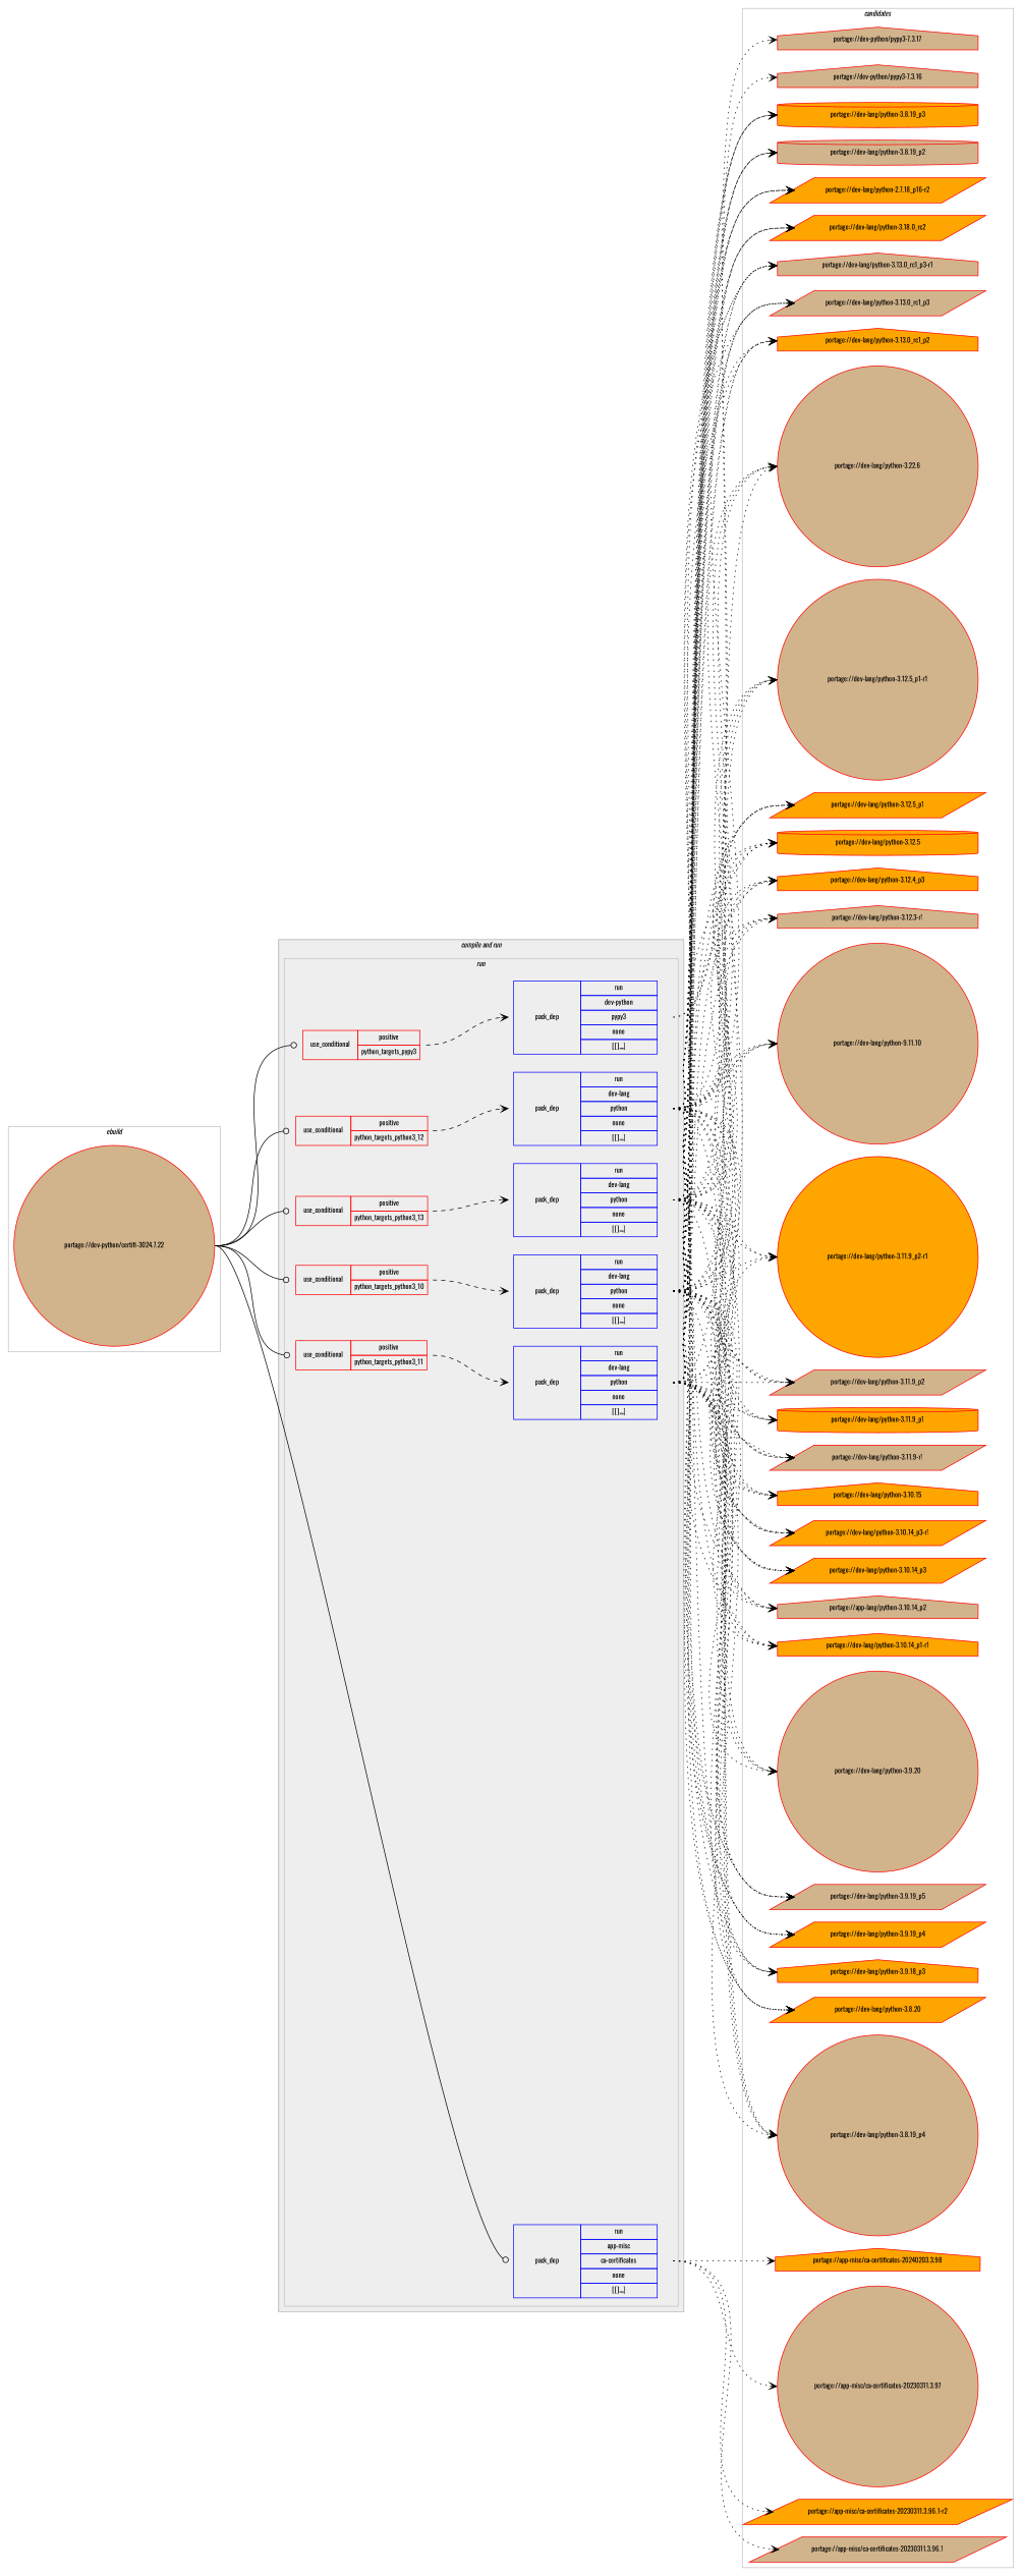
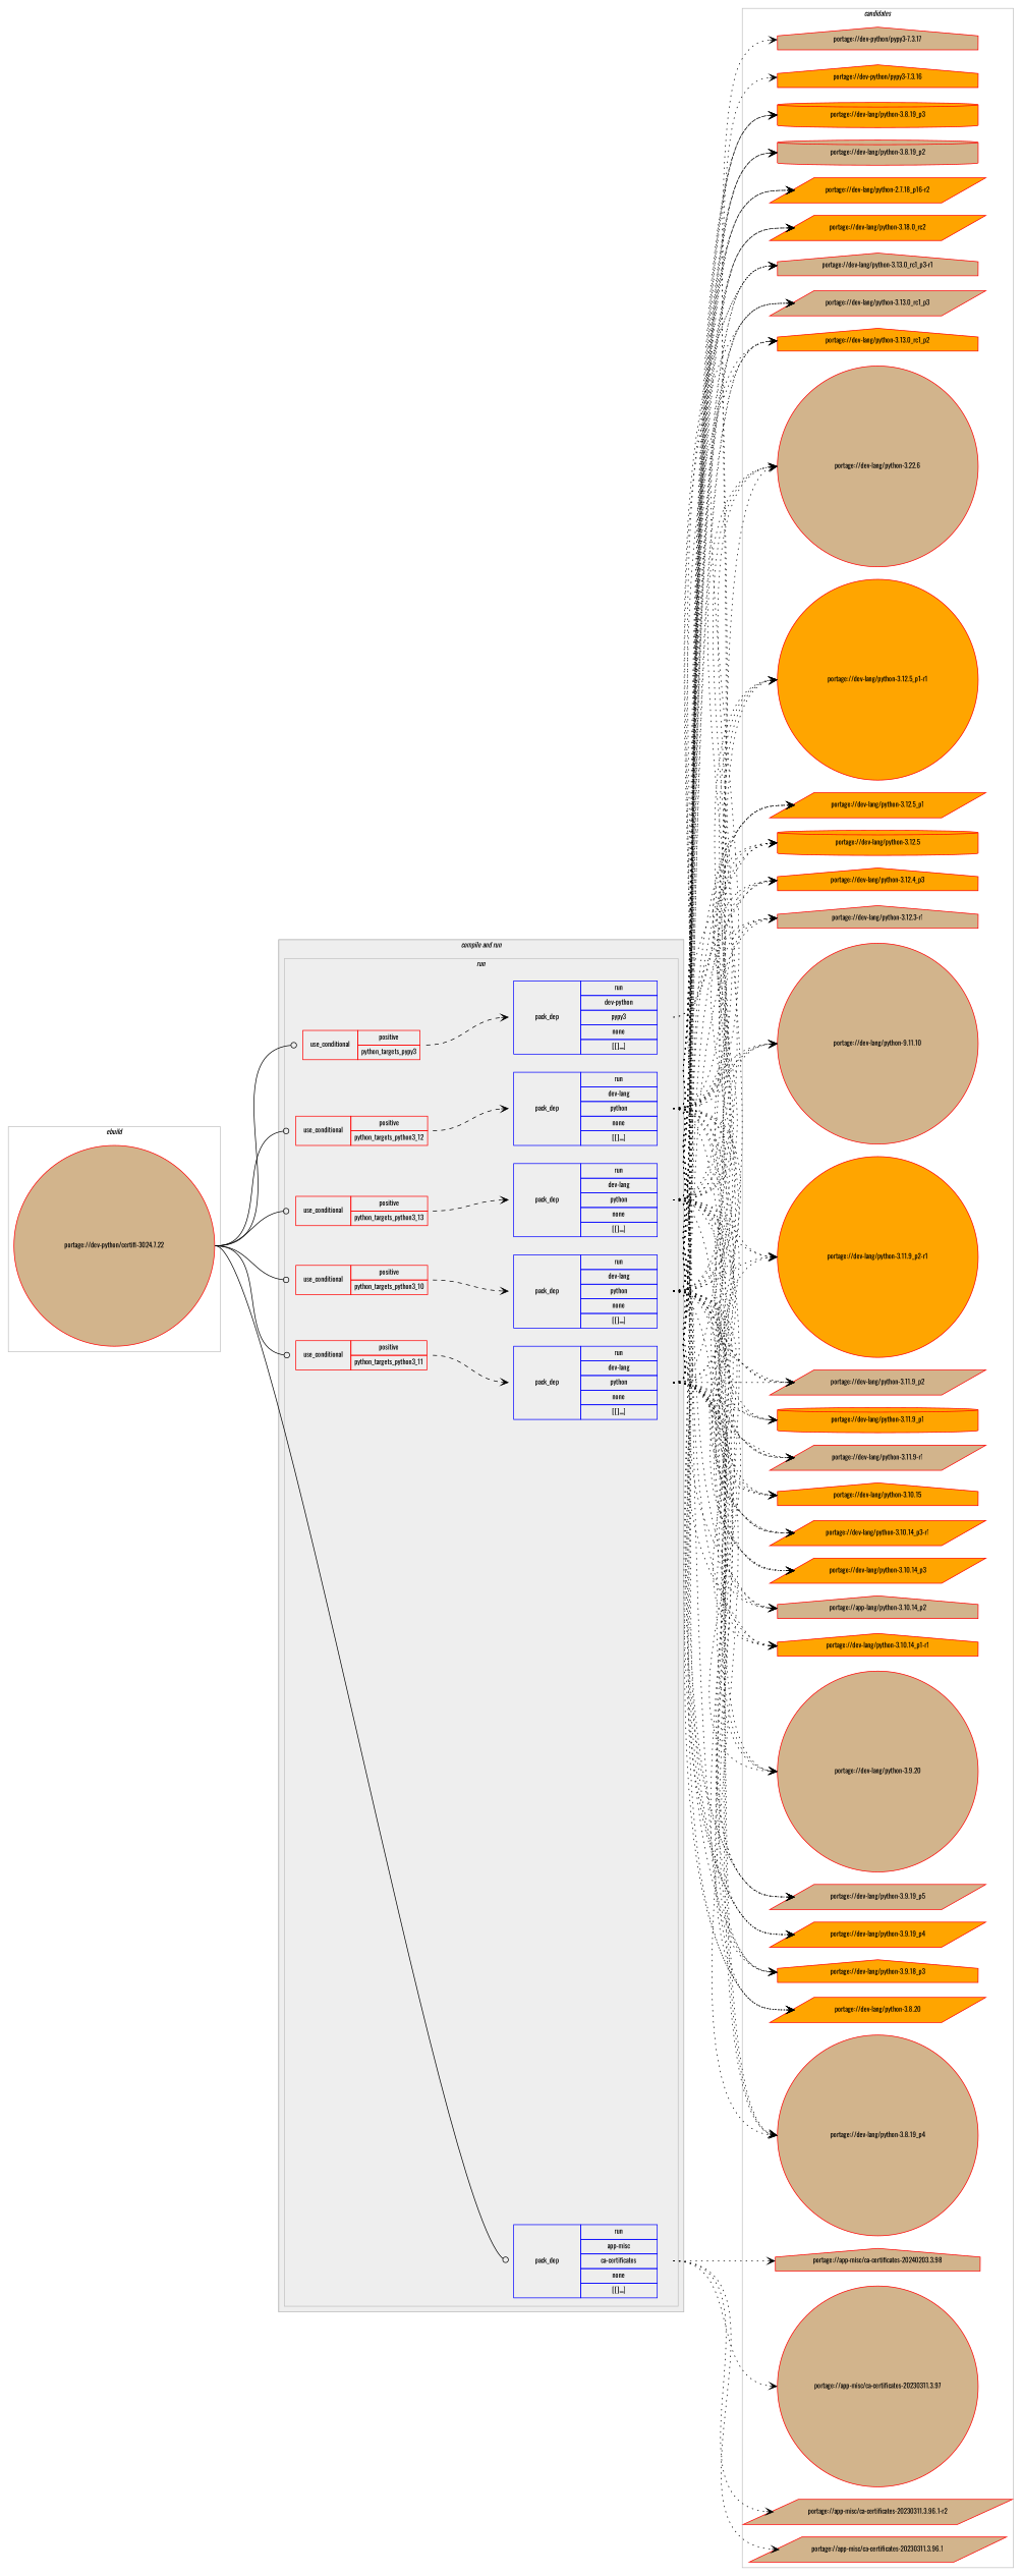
  digraph {
    compound=true
    concentrate=true
    fontname=Oswald
    fontsize=10
    newrank=true
    rankdir=LR
    ranksep=1.5
    node [color=red fillcolor=tan fontname=Oswald fontsize=10 shape=parallelogram style=filled]
    edge [arrowhead=vee fontname=Oswald headport=w style=dotted tailport=e weight=100]
    n1 [label="portage://dev-python/certifi-3024.7.22" shape=circle width=4]
    n2 [color=blue label=<<TABLE BORDER="0" CELLBORDER="1" CELLSPACING="0" CELLPADDING="4" WIDTH="220"><TR><TD ROWSPAN="6" CELLPADDING="30">pack_dep</TD></TR><TR><TD WIDTH="110">run</TD></TR><TR><TD>dev-python</TD></TR><TR><TD>pypy3</TD></TR><TR><TD>none</TD></TR><TR><TD>[[],,,,]</TD></TR></TABLE>> shape=none fillcolor="" style=""]
    n3 [label=<<TABLE BORDER="0" CELLBORDER="1" CELLSPACING="0" CELLPADDING="4"><TR><TD ROWSPAN="3" CELLPADDING="10">use_conditional</TD></TR><TR><TD>positive</TD></TR><TR><TD>python_targets_pypy3</TD></TR></TABLE>> shape=none fillcolor="" style=""]
    n4 [color=blue label=<<TABLE BORDER="0" CELLBORDER="1" CELLSPACING="0" CELLPADDING="4" WIDTH="220"><TR><TD ROWSPAN="6" CELLPADDING="30">pack_dep</TD></TR><TR><TD WIDTH="110">run</TD></TR><TR><TD>dev-lang</TD></TR><TR><TD>python</TD></TR><TR><TD>none</TD></TR><TR><TD>[[],,,,]</TD></TR></TABLE>> shape=none fillcolor="" style=""]
    n5 [label=<<TABLE BORDER="0" CELLBORDER="1" CELLSPACING="0" CELLPADDING="4"><TR><TD ROWSPAN="3" CELLPADDING="10">use_conditional</TD></TR><TR><TD>positive</TD></TR><TR><TD>python_targets_python3_10</TD></TR></TABLE>> shape=none fillcolor="" style=""]
    n6 [color=blue label=<<TABLE BORDER="0" CELLBORDER="1" CELLSPACING="0" CELLPADDING="4" WIDTH="220"><TR><TD ROWSPAN="6" CELLPADDING="30">pack_dep</TD></TR><TR><TD WIDTH="110">run</TD></TR><TR><TD>dev-lang</TD></TR><TR><TD>python</TD></TR><TR><TD>none</TD></TR><TR><TD>[[],,,,]</TD></TR></TABLE>> shape=none fillcolor="" style=""]
    n7 [label=<<TABLE BORDER="0" CELLBORDER="1" CELLSPACING="0" CELLPADDING="4"><TR><TD ROWSPAN="3" CELLPADDING="10">use_conditional</TD></TR><TR><TD>positive</TD></TR><TR><TD>python_targets_python3_11</TD></TR></TABLE>> shape=none fillcolor="" style=""]
    n8 [color=blue label=<<TABLE BORDER="0" CELLBORDER="1" CELLSPACING="0" CELLPADDING="4" WIDTH="220"><TR><TD ROWSPAN="6" CELLPADDING="30">pack_dep</TD></TR><TR><TD WIDTH="110">run</TD></TR><TR><TD>dev-lang</TD></TR><TR><TD>python</TD></TR><TR><TD>none</TD></TR><TR><TD>[[],,,,]</TD></TR></TABLE>> shape=none fillcolor="" style=""]
    n9 [label=<<TABLE BORDER="0" CELLBORDER="1" CELLSPACING="0" CELLPADDING="4"><TR><TD ROWSPAN="3" CELLPADDING="10">use_conditional</TD></TR><TR><TD>positive</TD></TR><TR><TD>python_targets_python3_12</TD></TR></TABLE>> shape=none fillcolor="" style=""]
    n10 [color=blue label=<<TABLE BORDER="0" CELLBORDER="1" CELLSPACING="0" CELLPADDING="4" WIDTH="220"><TR><TD ROWSPAN="6" CELLPADDING="30">pack_dep</TD></TR><TR><TD WIDTH="110">run</TD></TR><TR><TD>dev-lang</TD></TR><TR><TD>python</TD></TR><TR><TD>none</TD></TR><TR><TD>[[],,,,]</TD></TR></TABLE>> shape=none fillcolor="" style=""]
    n11 [label=<<TABLE BORDER="0" CELLBORDER="1" CELLSPACING="0" CELLPADDING="4"><TR><TD ROWSPAN="3" CELLPADDING="10">use_conditional</TD></TR><TR><TD>positive</TD></TR><TR><TD>python_targets_python3_13</TD></TR></TABLE>> shape=none fillcolor="" style=""]
    n12 [color=blue label=<<TABLE BORDER="0" CELLBORDER="1" CELLSPACING="0" CELLPADDING="4" WIDTH="220"><TR><TD ROWSPAN="6" CELLPADDING="30">pack_dep</TD></TR><TR><TD WIDTH="110">run</TD></TR><TR><TD>app-misc</TD></TR><TR><TD>ca-certificates</TD></TR><TR><TD>none</TD></TR><TR><TD>[[],,,,]</TD></TR></TABLE>> shape=none fillcolor="" style=""]
    n13 [label="portage://dev-python/pypy3-7.3.17" shape=house width=4]
-   n14 [label="portage://dev-python/pypy3-7.3.16" shape=house width=4]
+   n14 [fillcolor=orange label="portage://dev-python/pypy3-7.3.16" shape=house width=4]
    n15 [fillcolor=orange label="portage://dev-lang/python-3.18.0_rc2" width=4]
    n16 [label="portage://dev-lang/python-3.13.0_rc1_p3-r1" shape=house width=4]
    n17 [label="portage://dev-lang/python-3.13.0_rc1_p3" width=4]
    n18 [fillcolor=orange label="portage://dev-lang/python-3.13.0_rc1_p2" shape=house width=4]
    n19 [label="portage://dev-lang/python-3.22.6" shape=circle width=4]
-   n20 [label="portage://dev-lang/python-3.12.5_p1-r1" shape=circle width=4]
+   n20 [fillcolor=orange label="portage://dev-lang/python-3.12.5_p1-r1" shape=circle width=4]
    n21 [fillcolor=orange label="portage://dev-lang/python-3.12.5_p1" width=4]
    n22 [fillcolor=orange label="portage://dev-lang/python-3.12.5" shape=cylinder width=4]
    n23 [fillcolor=orange label="portage://dev-lang/python-3.12.4_p3" shape=house width=4]
    n24 [label="portage://dev-lang/python-3.12.3-r1" shape=house width=4]
    n25 [label="portage://dev-lang/python-9.11.10" shape=circle width=4]
    n26 [fillcolor=orange label="portage://dev-lang/python-3.11.9_p2-r1" shape=circle width=4]
    n27 [label="portage://dev-lang/python-3.11.9_p2" width=4]
    n28 [fillcolor=orange label="portage://dev-lang/python-3.11.9_p1" shape=cylinder width=4]
    n29 [label="portage://dev-lang/python-3.11.9-r1" width=4]
    n30 [fillcolor=orange label="portage://dev-lang/python-3.10.15" shape=house width=4]
    n31 [fillcolor=orange label="portage://dev-lang/python-3.10.14_p3-r1" width=4]
    n32 [fillcolor=orange label="portage://dev-lang/python-3.10.14_p3" width=4]
    n33 [label="portage://app-lang/python-3.10.14_p2" shape=house width=4]
    n34 [fillcolor=orange label="portage://dev-lang/python-3.10.14_p1-r1" shape=house width=4]
    n35 [label="portage://dev-lang/python-3.9.20" shape=circle width=4]
    n36 [label="portage://dev-lang/python-3.9.19_p5" width=4]
    n37 [fillcolor=orange label="portage://dev-lang/python-3.9.19_p4" width=4]
    n38 [fillcolor=orange label="portage://dev-lang/python-3.9.18_p3" shape=house width=4]
    n39 [fillcolor=orange label="portage://dev-lang/python-3.8.20" width=4]
    n40 [label="portage://dev-lang/python-3.8.19_p4" shape=circle width=4]
    n41 [fillcolor=orange label="portage://dev-lang/python-3.8.19_p3" shape=cylinder width=4]
    n42 [label="portage://dev-lang/python-3.8.19_p2" shape=cylinder width=4]
    n43 [fillcolor=orange label="portage://dev-lang/python-2.7.18_p16-r2" width=4]
-   n44 [fillcolor=orange label="portage://app-misc/ca-certificates-20240203.3.98" shape=house width=4]
+   n44 [label="portage://app-misc/ca-certificates-20240203.3.98" shape=house width=4]
    n45 [label="portage://app-misc/ca-certificates-20230311.3.97" shape=circle width=4]
-   n46 [fillcolor=orange label="portage://app-misc/ca-certificates-20230311.3.96.1-r2" width=4]
+   n46 [label="portage://app-misc/ca-certificates-20230311.3.96.1-r2" width=4]
    n47 [label="portage://app-misc/ca-certificates-20230311.3.96.1" width=4]
    subgraph cluster_1 {
      color=gray
      label=<<i>dependencies</i>>
      subgraph cluster_2 {
        color=gray
        fillcolor="#eeeeee"
        label=<<i>compile</i>>
        style=filled
      }
      subgraph cluster_3 {
        color=gray
        fillcolor="#eeeeee"
        label=<<i>compile and run</i>>
        style=filled
      }
      subgraph cluster_4 {
        color=gray
        fillcolor="#eeeeee"
        label=<<i>run</i>>
        style=filled
        subgraph sub_5 {
          color=gray
          fillcolor="#eeeeee"
          label=<<i>run</i>>
          style=filled
          n3
          subgraph sub_6 {
            color=gray
            fillcolor="#eeeeee"
            label=<<i>run</i>>
            style=filled
            n2
          }
        }
        subgraph sub_7 {
          color=gray
          fillcolor="#eeeeee"
          label=<<i>run</i>>
          style=filled
          n5
          subgraph sub_8 {
            color=gray
            fillcolor="#eeeeee"
            label=<<i>run</i>>
            style=filled
            n4
          }
        }
        subgraph sub_9 {
          color=gray
          fillcolor="#eeeeee"
          label=<<i>run</i>>
          style=filled
          n7
          subgraph sub_10 {
            color=gray
            fillcolor="#eeeeee"
            label=<<i>run</i>>
            style=filled
            n6
          }
        }
        subgraph sub_11 {
          color=gray
          fillcolor="#eeeeee"
          label=<<i>run</i>>
          style=filled
          n9
          subgraph sub_12 {
            color=gray
            fillcolor="#eeeeee"
            label=<<i>run</i>>
            style=filled
            n8
          }
        }
        subgraph sub_13 {
          color=gray
          fillcolor="#eeeeee"
          label=<<i>run</i>>
          style=filled
          n11
          subgraph sub_14 {
            color=gray
            fillcolor="#eeeeee"
            label=<<i>run</i>>
            style=filled
            n10
          }
        }
        subgraph sub_15 {
          color=gray
          fillcolor="#eeeeee"
          label=<<i>run</i>>
          style=filled
          n12
        }
      }
    }
    subgraph cluster_16 {
      color=gray
      label=<<i>ebuild</i>>
      n1
    }
    subgraph cluster_17 {
      color=gray
      label=<<i>candidates</i>>
      rank=same
      subgraph sub_18 {
        color=black
        label=<<i>candidates</i>>
        nodesep=1
        rank=same
        n13
        n14
      }
      subgraph sub_19 {
        color=black
        label=<<i>candidates</i>>
        nodesep=1
        rank=same
        n15
        n16
        n17
        n18
        n19
        n20
        n21
        n22
        n23
        n24
        n25
        n26
        n27
        n28
        n29
        n30
        n31
        n32
        n33
        n34
        n35
        n36
        n37
        n38
        n39
        n40
        n41
        n42
        n43
      }
      subgraph sub_20 {
        color=black
        label=<<i>candidates</i>>
        nodesep=1
        rank=same
        n15
        n16
        n17
        n18
        n19
        n20
        n21
        n22
        n23
        n24
        n25
        n26
        n27
        n28
        n29
        n30
        n31
        n32
        n33
        n34
        n35
        n36
        n37
        n38
        n39
        n40
        n41
        n42
        n43
      }
      subgraph sub_21 {
        color=black
        label=<<i>candidates</i>>
        nodesep=1
        rank=same
        n15
        n16
        n17
        n18
        n19
        n20
        n21
        n22
        n23
        n24
        n25
        n26
        n27
        n28
        n29
        n30
        n31
        n32
        n33
        n34
        n35
        n36
        n37
        n38
        n39
        n40
        n41
        n42
        n43
      }
      subgraph sub_22 {
        color=black
        label=<<i>candidates</i>>
        nodesep=1
        rank=same
        n15
        n16
        n17
        n18
        n19
        n20
        n21
        n22
        n23
        n24
        n25
        n26
        n27
        n28
        n29
        n30
        n31
        n32
        n33
        n34
        n35
        n36
        n37
        n38
        n39
        n40
        n41
        n42
        n43
      }
      subgraph sub_23 {
        color=black
        label=<<i>candidates</i>>
        nodesep=1
        rank=same
        n44
        n45
        n46
        n47
      }
    }
    n1 -> n3 [arrowhead=odot style=solid weight=20]
    n1 -> n5 [arrowhead=odot style=solid weight=20]
    n1 -> n7 [arrowhead=odot style=solid weight=20]
    n1 -> n9 [arrowhead=odot style=solid weight=20]
    n1 -> n11 [arrowhead=odot style=solid weight=20]
    n1 -> n12 [arrowhead=odot style=solid weight=20]
    n2 -> n13
    n2 -> n14
    n3 -> n2 [style=dashed weight=20]
    n4 -> n15
    n4 -> n16
    n4 -> n17
    n4 -> n18
    n4 -> n19
    n4 -> n20
    n4 -> n21
    n4 -> n22
    n4 -> n23
    n4 -> n24
    n4 -> n25
    n4 -> n26
    n4 -> n27
    n4 -> n28
    n4 -> n29
    n4 -> n30
    n4 -> n31
    n4 -> n32
    n4 -> n33
    n4 -> n34
    n4 -> n35
    n4 -> n36
    n4 -> n37
    n4 -> n38
    n4 -> n39
    n4 -> n40
    n4 -> n41
    n4 -> n42
    n4 -> n43
    n5 -> n4 [style=dashed weight=20]
    n6 -> n15
    n6 -> n16
    n6 -> n17
    n6 -> n18
    n6 -> n19
    n6 -> n20
    n6 -> n21
    n6 -> n22
    n6 -> n23
    n6 -> n24
    n6 -> n25
    n6 -> n26
    n6 -> n27
    n6 -> n28
    n6 -> n29
    n6 -> n30
    n6 -> n31
    n6 -> n32
    n6 -> n33
    n6 -> n34
    n6 -> n35
    n6 -> n36
    n6 -> n37
    n6 -> n38
    n6 -> n39
    n6 -> n40
    n6 -> n41
    n6 -> n42
    n6 -> n43
    n7 -> n6 [style=dashed weight=20]
    n8 -> n15
    n8 -> n16
    n8 -> n17
    n8 -> n18
    n8 -> n19
    n8 -> n20
    n8 -> n21
    n8 -> n22
    n8 -> n23
    n8 -> n24
    n8 -> n25
    n8 -> n26
    n8 -> n27
    n8 -> n28
    n8 -> n29
    n8 -> n30
    n8 -> n31
    n8 -> n32
    n8 -> n33
    n8 -> n34
    n8 -> n35
    n8 -> n36
    n8 -> n37
    n8 -> n38
    n8 -> n39
    n8 -> n40
    n8 -> n41
    n8 -> n42
    n8 -> n43
    n9 -> n8 [style=dashed weight=20]
    n10 -> n15
    n10 -> n16
    n10 -> n17
    n10 -> n18
    n10 -> n19
    n10 -> n20
    n10 -> n21
    n10 -> n22
    n10 -> n23
    n10 -> n24
    n10 -> n25
    n10 -> n26
    n10 -> n27
    n10 -> n28
    n10 -> n29
    n10 -> n30
    n10 -> n31
    n10 -> n32
    n10 -> n33
    n10 -> n34
    n10 -> n35
    n10 -> n36
    n10 -> n37
    n10 -> n38
    n10 -> n39
    n10 -> n40
    n10 -> n41
    n10 -> n42
    n10 -> n43
    n11 -> n10 [style=dashed weight=20]
    n12 -> n44
    n12 -> n45
    n12 -> n46
    n12 -> n47
  }
